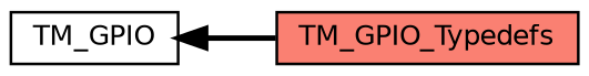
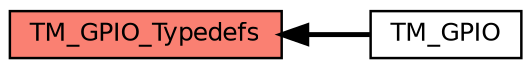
  digraph {
    rankdir=LR
    node [color=black fontname=Helvetica fontsize=10 shape=record style=filled]
    n1 [fillcolor=white height=0.2 label=TM_GPIO width=0.4]
    n2 [fillcolor=salmon fontcolor=black height=0.2 label=TM_GPIO_Typedefs width=0.4]
-   n1 -> n2 [dir=back fontname=Helvetica fontsize=10 labelfontname=Helvetica labelfontsize=10 shape=plaintext style=bold]
+   n2 -> n1 [dir=back fontname=Helvetica fontsize=10 labelfontname=Helvetica labelfontsize=10 shape=plaintext style=bold]
  }
